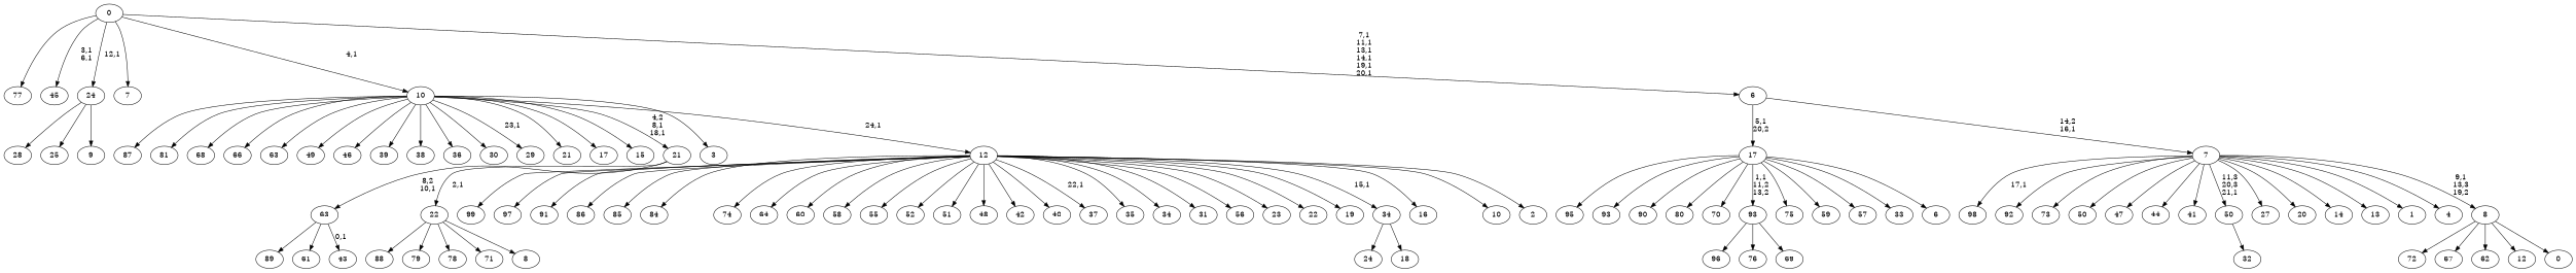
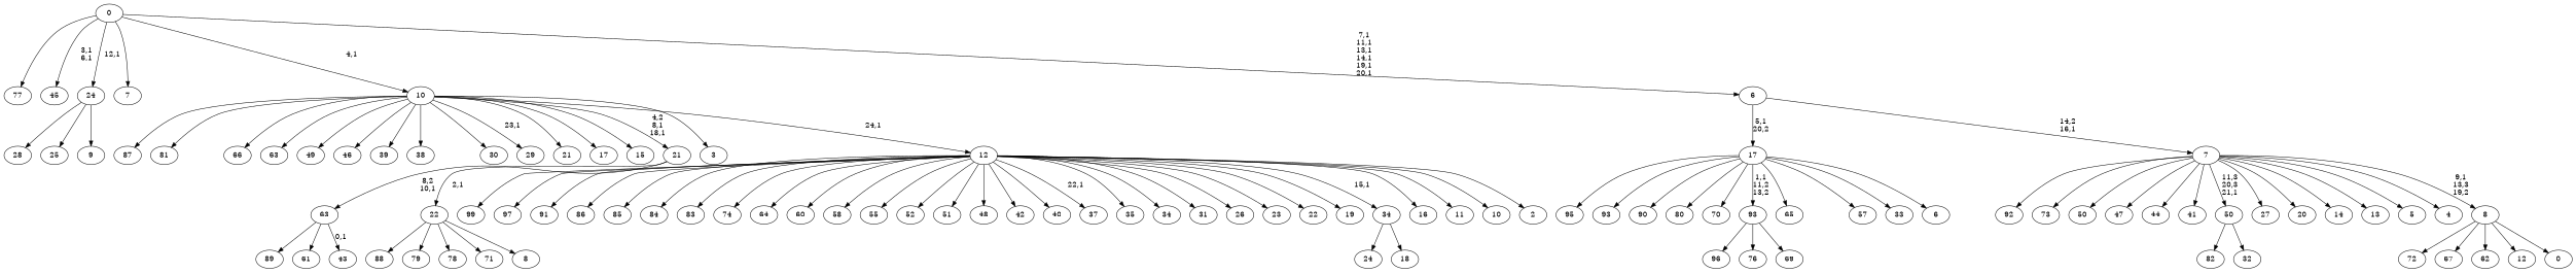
  digraph {
    n1 [label=99]
-   n2 [label=98]
    n3 [label=97]
    n4 [label=96]
    n5 [label=95]
    n6 [label=93]
    n7 [label=92]
    n8 [label=91]
    n9 [label=90]
    n10 [label=89]
    n11 [label=88]
    n12 [label=87]
    n13 [label=86]
    n14 [label=85]
    n15 [label=84]
+   n16 [label=83]
+   n17 [label=82]
    n18 [label=81]
    n19 [label=80]
    n20 [label=79]
    n21 [label=78]
    n22 [label=77]
    n23 [label=76]
    n24 [label=74]
    n25 [label=73]
    n26 [label=72]
    n27 [label=71]
    n28 [label=70]
    n29 [label=69]
    93
-   n31 [label=68]
    n32 [label=67]
    n33 [label=66]
-   n34 [label=75]
+   n34 [label=65]
    n35 [label=64]
    n36 [label=63]
    n37 [label=62]
    n38 [label=61]
    n39 [label=60]
-   n40 [label=59]
    n41 [label=58]
    n42 [label=57]
    n43 [label=55]
    n44 [label=52]
    n45 [label=51]
    n46 [label=50]
    n47 [label=49]
    n48 [label=48]
    n49 [label=47]
    n50 [label=46]
    n51 [label=45]
    n52 [label=44]
    n53 [label=43]
    63
    n55 [label=42]
    n56 [label=41]
    n57 [label=40]
    n58 [label=39]
    n59 [label=38]
    n60 [label=37]
-   n61 [label=36]
    n62 [label=35]
    n63 [label=34]
    n64 [label=33]
    n65 [label=32]
    50
    n67 [label=31]
    n68 [label=30]
    n69 [label=29]
    n70 [label=28]
    n71 [label=27]
-   n72 [label=56]
+   n72 [label=26]
    n73 [label=25]
    n74 [label=24]
    n75 [label=23]
    n76 [label=22]
    n77 [label=21]
    n78 [label=20]
    n79 [label=19]
    n80 [label=18]
    34
    n82 [label=17]
    n83 [label=16]
    n84 [label=15]
    n85 [label=14]
    n86 [label=13]
    n87 [label=12]
+   n88 [label=11]
    n89 [label=10]
    n90 [label=9]
    24
    n92 [label=8]
    22
    21
    n95 [label=7]
    n96 [label=6]
    17
-   n98 [label=1]
+   n98 [label=5]
    n99 [label=4]
    n100 [label=3]
    n101 [label=2]
    12
    10
    n104 [label=0]
    8
    7
    6
    0
    93 -> n4
    93 -> n23
    93 -> n29
    63 -> n10
    63 -> n38
    63 -> n53 [label="0,1"]
+   50 -> n17
    50 -> n65
    34 -> n74
    34 -> n80
    24 -> n70
    24 -> n73
    24 -> n90
    22 -> n11
    22 -> n20
    22 -> n21
    22 -> n27
    22 -> n92
    21 -> 63 [label="8,2\n10,1"]
    21 -> 22 [label="2,1"]
    17 -> n5
    17 -> n6
    17 -> n9
    17 -> n19
    17 -> n28
    17 -> 93 [label="1,1\n11,2\n13,2"]
    17 -> n34
-   17 -> n40
    17 -> n42
    17 -> n64
    17 -> n96
    12 -> n1
    12 -> n3
    12 -> n8
    12 -> n13
    12 -> n14
    12 -> n15
+   12 -> n16
    12 -> n24
    12 -> n35
    12 -> n39
    12 -> n41
    12 -> n43
    12 -> n44
    12 -> n45
    12 -> n48
    12 -> n55
    12 -> n57
    12 -> n60 [label="22,1"]
    12 -> n62
    12 -> n63
    12 -> n67
    12 -> n72
    12 -> n75
    12 -> n76
    12 -> n79
    12 -> 34 [label="15,1"]
    12 -> n83
+   12 -> n88
    12 -> n89
    12 -> n101
    10 -> n12
    10 -> n18
-   10 -> n31
    10 -> n33
    10 -> n36
    10 -> n47
    10 -> n50
    10 -> n58
    10 -> n59
-   10 -> n61
    10 -> n68
    10 -> n69 [label="23,1"]
    10 -> n77
    10 -> n82
    10 -> n84
    10 -> 21 [label="4,2\n8,1\n18,1"]
    10 -> n100
    10 -> 12 [label="24,1"]
    8 -> n26
    8 -> n32
    8 -> n37
    8 -> n87
    8 -> n104
-   7 -> n2 [label="17,1"]
    7 -> n7
    7 -> n25
    7 -> n46
    7 -> n49
    7 -> n52
    7 -> n56
    7 -> 50 [label="11,3\n20,3\n21,1"]
    7 -> n71
    7 -> n78
    7 -> n85
    7 -> n86
    7 -> n98
    7 -> n99
    7 -> 8 [label="9,1\n13,3\n19,2"]
    6 -> 17 [label="5,1\n20,2"]
    6 -> 7 [label="14,2\n16,1"]
    0 -> n22
    0 -> n51 [label="3,1\n6,1"]
    0 -> 24 [label="12,1"]
    0 -> n95
    0 -> 10 [label="4,1"]
    0 -> 6 [label="7,1\n11,1\n13,1\n14,1\n19,1\n20,1"]
  }
